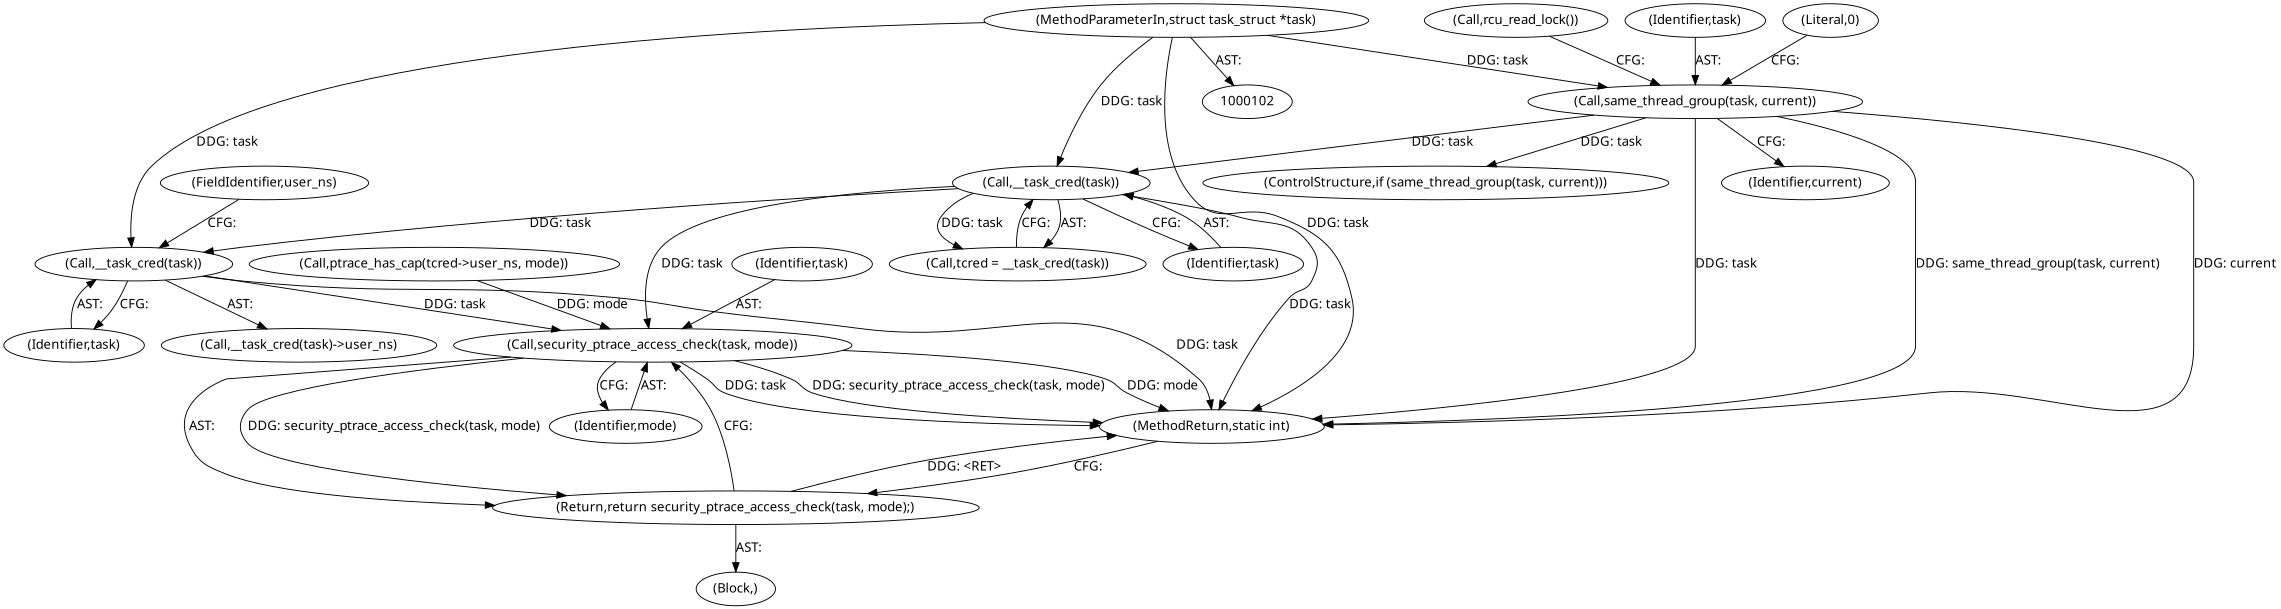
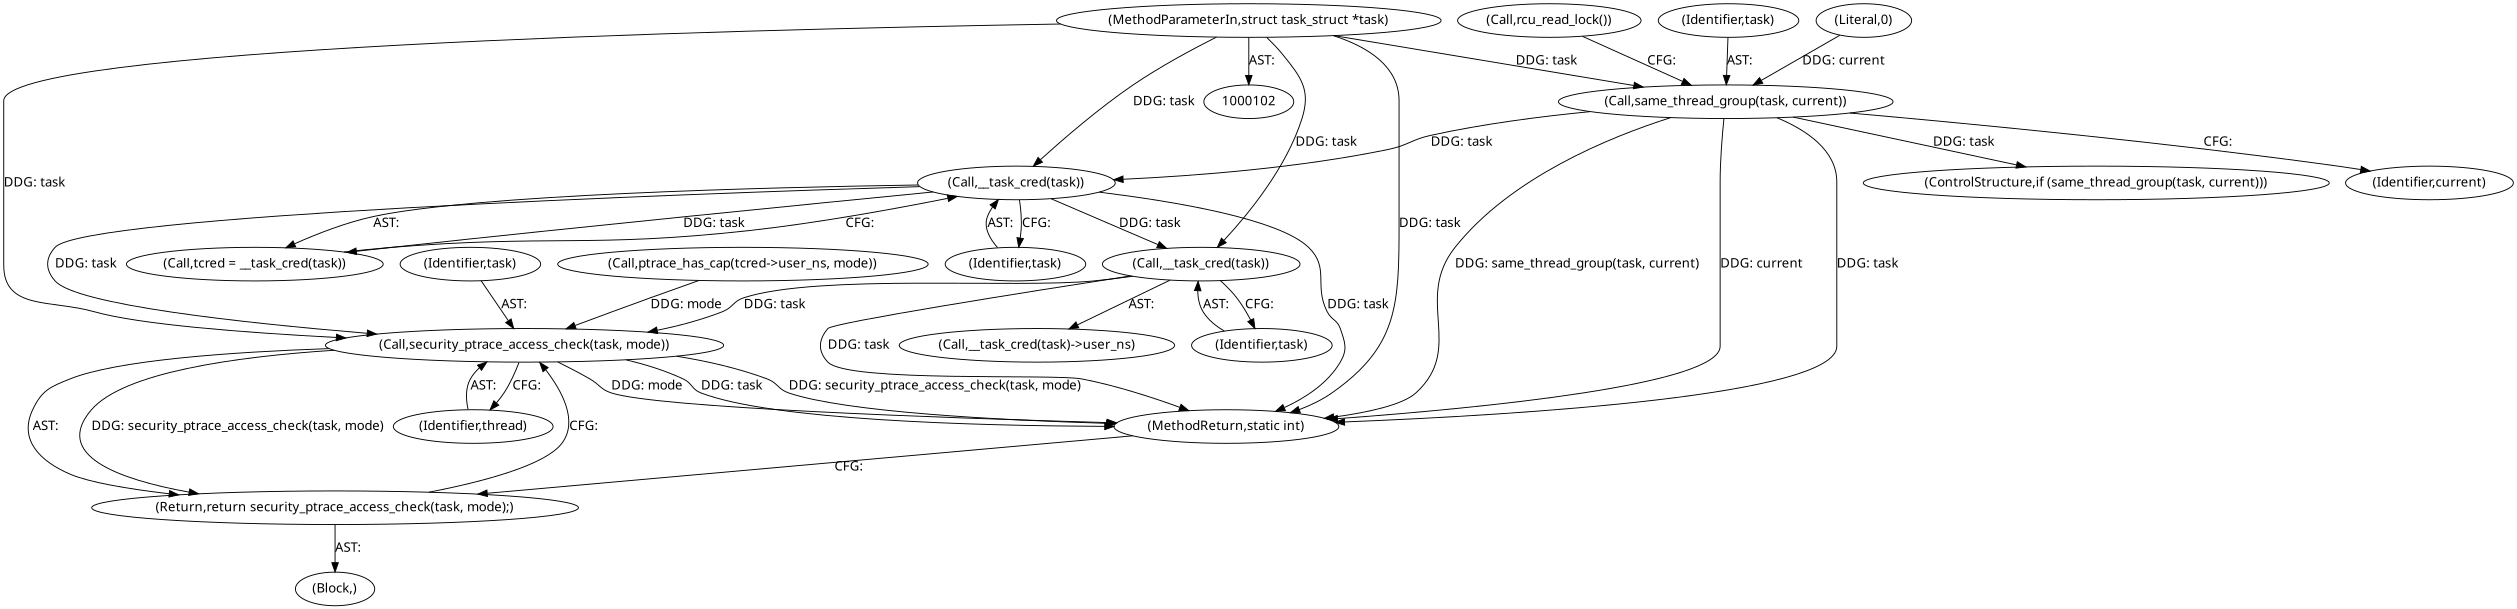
  digraph {
    fontname="Noto Sans"
    node [fontname="Noto Sans"]
    edge [fontname="Noto Sans"]
    n1 [label="(Call,__task_cred(task))"]
    n2 [label="(Call,security_ptrace_access_check(task, mode))"]
    n3 [label="(Identifier,task)"]
    n4 [label="(MethodReturn,static int)"]
    n5 [label="(Call,__task_cred(task)->user_ns)"]
    n6 [label="(Return,return security_ptrace_access_check(task, mode);)"]
-   n7 [label="(Identifier,mode)"]
+   n7 [label="(Identifier,thread)"]
    n8 [label="(Call,__task_cred(task))"]
    n9 [label="(Call,tcred = __task_cred(task))"]
    n10 [label="(Identifier,task)"]
    n11 [label="(Call,same_thread_group(task, current))"]
    n12 [label="(ControlStructure,if (same_thread_group(task, current)))"]
    n13 [label="(Identifier,current)"]
    n14 [label="(MethodParameterIn,struct task_struct *task)"]
    1000102
    n16 [label="(Block,)"]
    n17 [label="(Identifier,task)"]
    n18 [label="(Call,ptrace_has_cap(tcred->user_ns, mode))"]
    n19 [label="(Identifier,task)"]
-   n20 [label="(FieldIdentifier,user_ns)"]
    n21 [label="(Literal,0)"]
    n22 [label="(Call,rcu_read_lock())"]
    n1 -> n2 [label="DDG: task"]
    n1 -> n3 [label="CFG: "]
    n1 -> n4 [label="DDG: task"]
    n1 -> n5 [label="AST: "]
    n2 -> n4 [label="DDG: security_ptrace_access_check(task, mode)"]
    n2 -> n4 [label="DDG: mode"]
    n2 -> n4 [label="DDG: task"]
    n2 -> n6 [label="AST: "]
    n2 -> n6 [label="DDG: security_ptrace_access_check(task, mode)"]
    n2 -> n7 [label="CFG: "]
    n3 -> n1 [label="AST: "]
    n4 -> n6 [label="CFG: "]
    n6 -> n2 [label="CFG: "]
-   n6 -> n4 [label="DDG: <RET>"]
    n6 -> n16 [label="AST: "]
    n7 -> n2 [label="AST: "]
    n8 -> n1 [label="DDG: task"]
    n8 -> n2 [label="DDG: task"]
    n8 -> n4 [label="DDG: task"]
    n8 -> n9 [label="AST: "]
    n8 -> n9 [label="DDG: task"]
    n8 -> n10 [label="CFG: "]
    n9 -> n8 [label="CFG: "]
    n10 -> n8 [label="AST: "]
    n11 -> n4 [label="DDG: current"]
    n11 -> n4 [label="DDG: task"]
    n11 -> n4 [label="DDG: same_thread_group(task, current)"]
    n11 -> n8 [label="DDG: task"]
    n11 -> n12 [label="DDG: task"]
    n11 -> n13 [label="CFG: "]
    n14 -> n1 [label="DDG: task"]
+   n14 -> n2 [label="DDG: task"]
    n14 -> n4 [label="DDG: task"]
    n14 -> n8 [label="DDG: task"]
    n14 -> n11 [label="DDG: task"]
    n14 -> 1000102 [label="AST: "]
    n17 -> n11 [label="AST: "]
    n18 -> n2 [label="DDG: mode"]
    n19 -> n2 [label="AST: "]
-   n20 -> n1 [label="CFG: "]
-   n21 -> n11 [label="CFG: "]
+   n21 -> n11 [label="DDG: current"]
    n22 -> n11 [label="CFG: "]
  }
